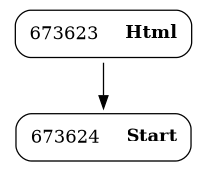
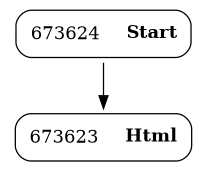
  digraph {
    node [shape=none]
    n1 [label=<<TABLE border='1' cellspacing='0' cellpadding='10' style='rounded' ><TR><TD border='0'>673624</TD><TD border='0'><B>Start</B></TD></TR></TABLE>>]
    n2 [label=<<TABLE border='1' cellspacing='0' cellpadding='10' style='rounded' ><TR><TD border='0'>673623</TD><TD border='0'><B>Html</B></TD></TR></TABLE>>]
-   n2 -> n1 [weight=2]
+   n1 -> n2 [weight=2]
  }
